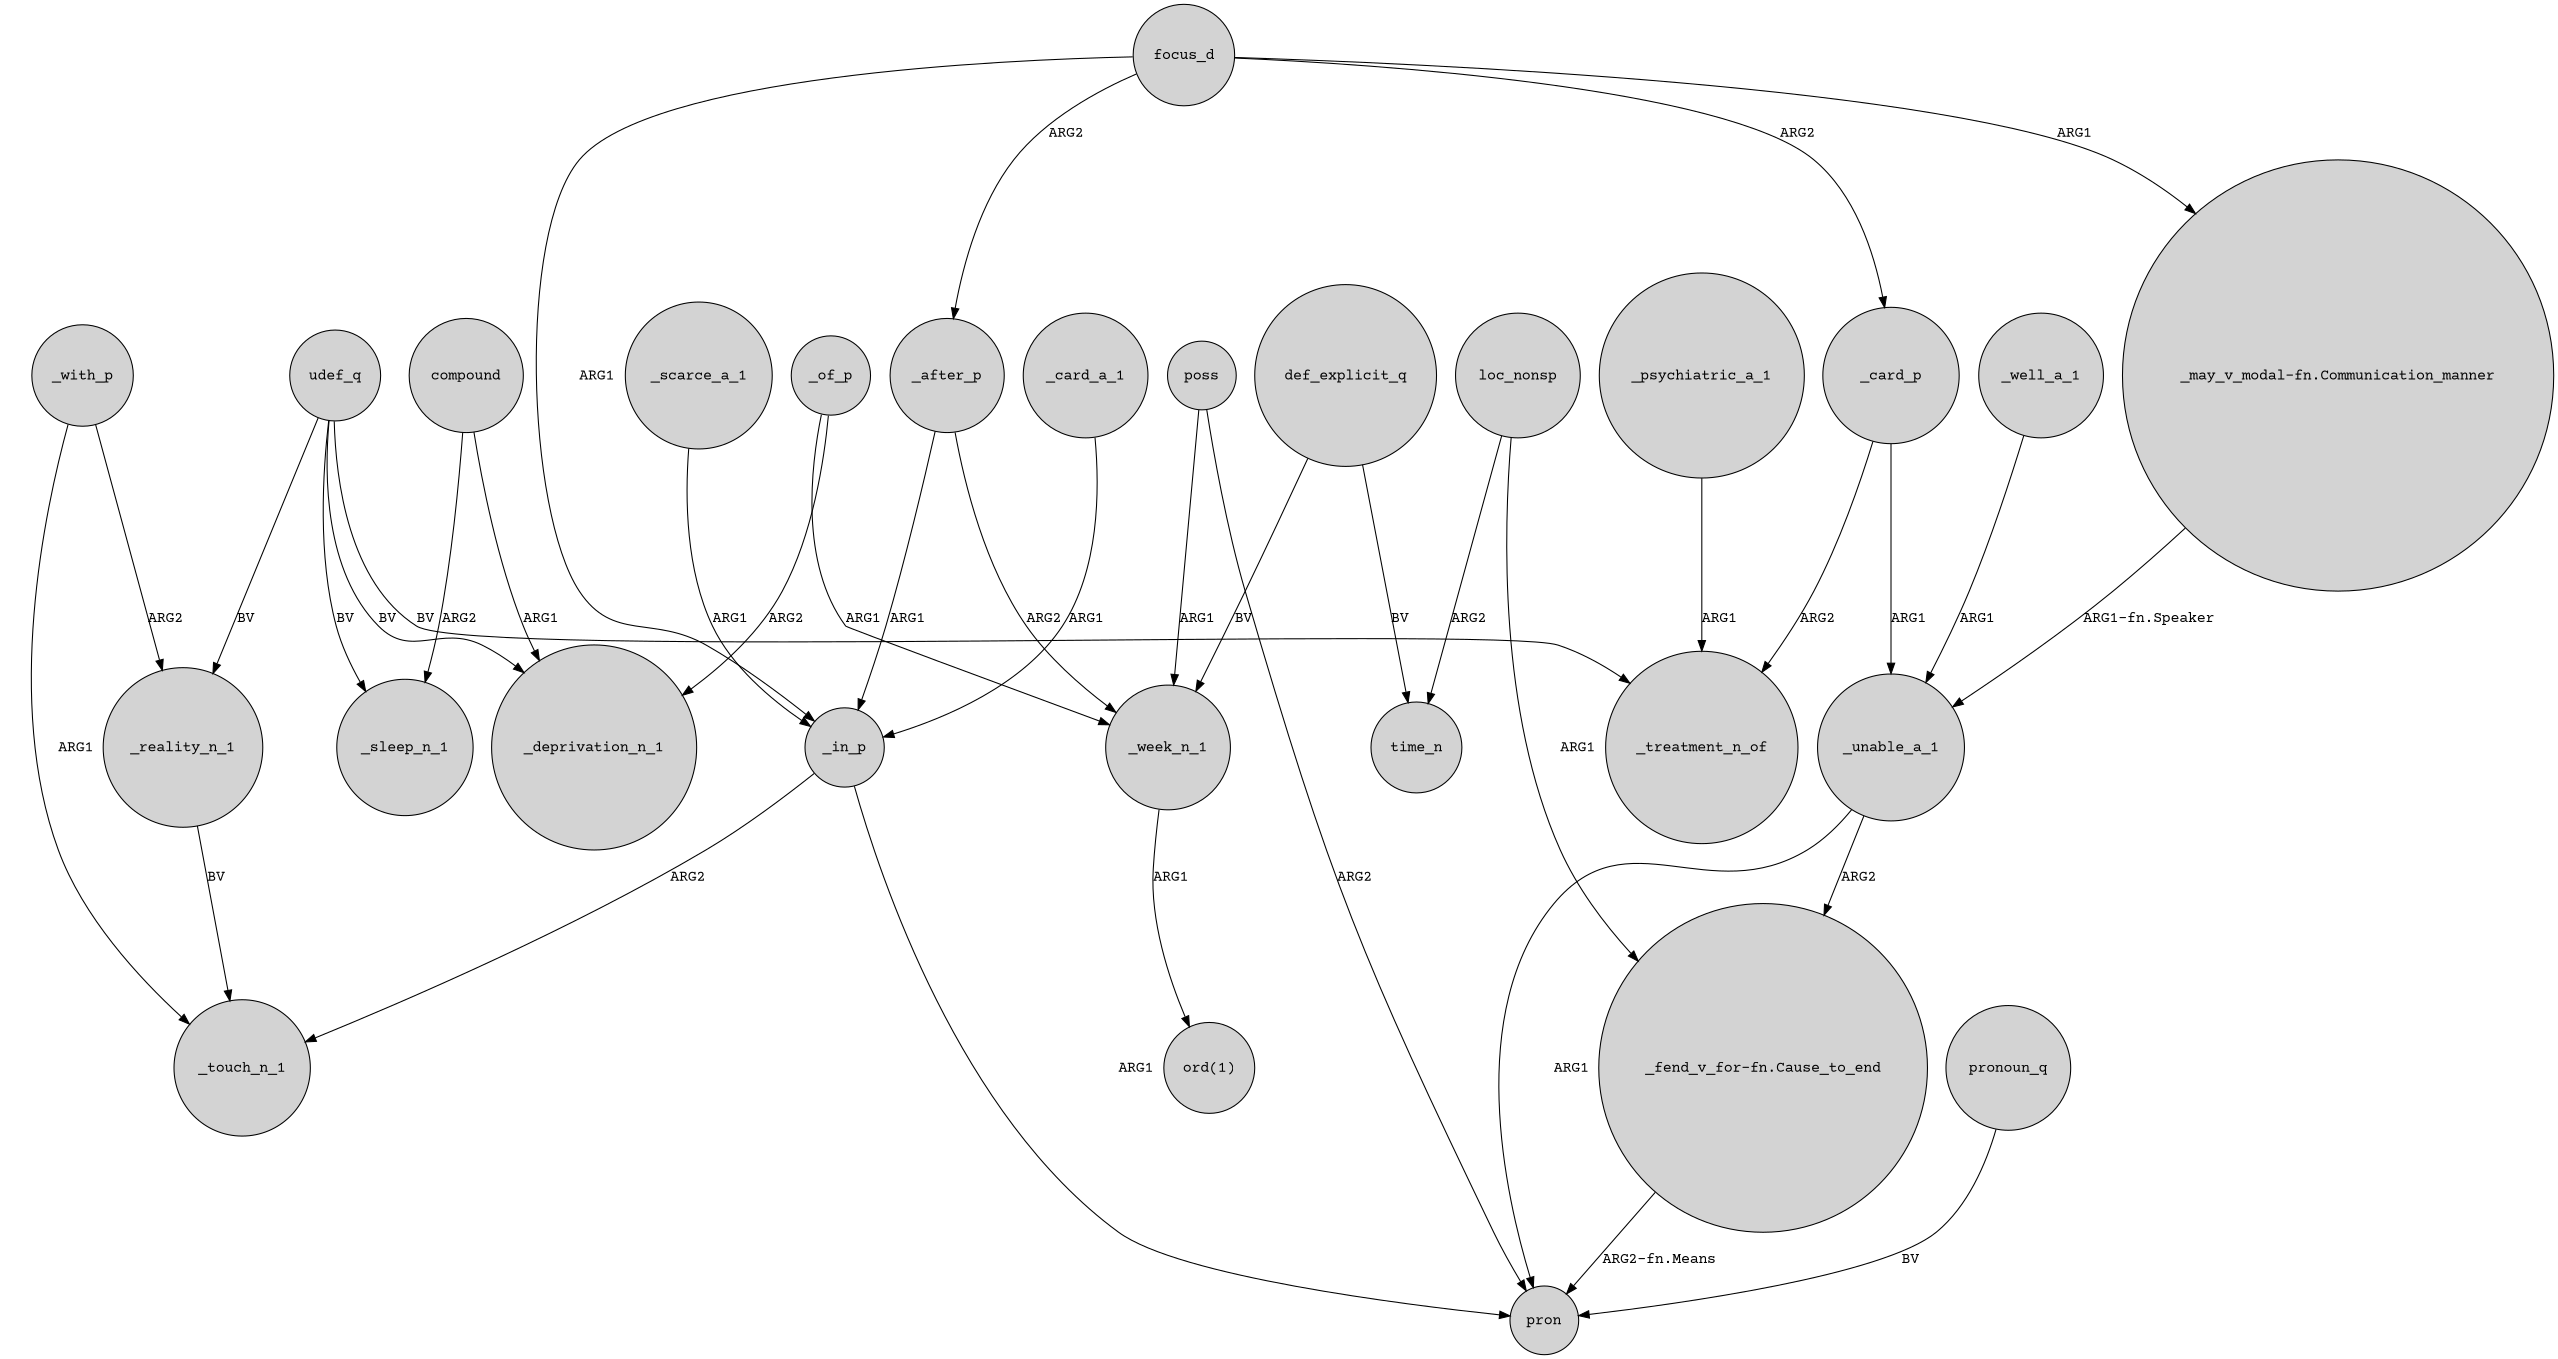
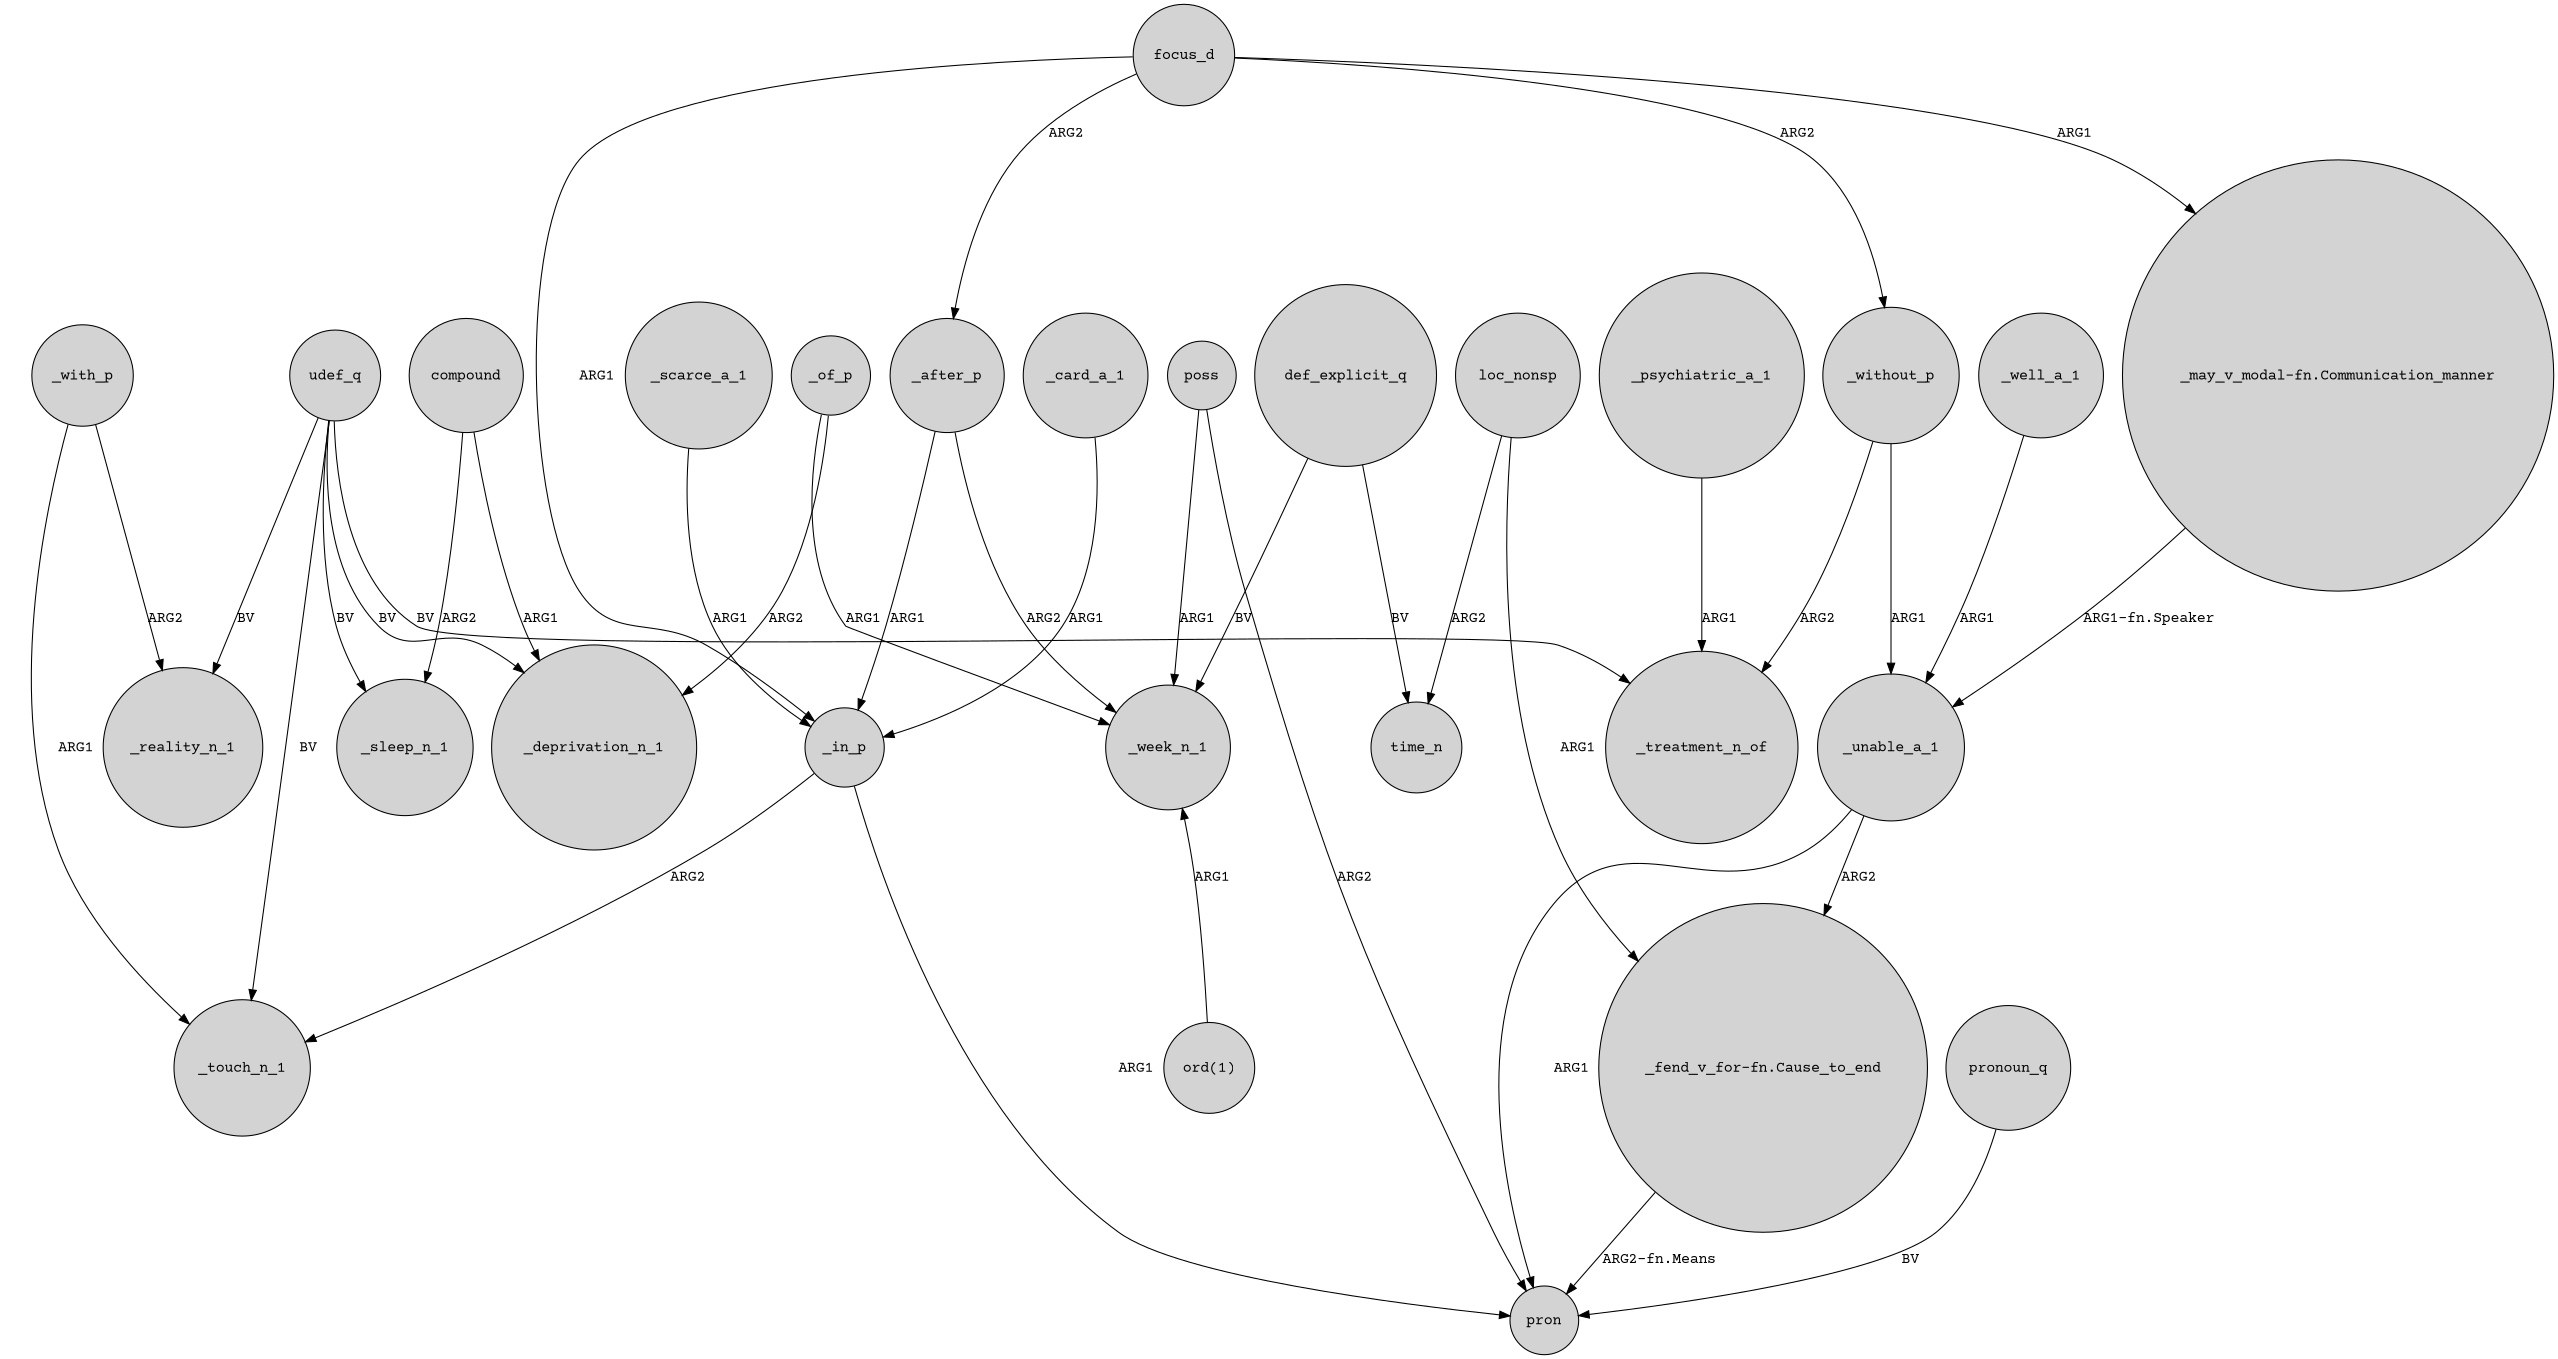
  digraph {
    fontname="Courier Prime"
    node [fontname="Courier Prime" shape=circle style=filled]
    edge [fontname="Courier Prime"]
    udef_q
    _touch_n_1
    _deprivation_n_1
    _reality_n_1
    _sleep_n_1
    _treatment_n_of
    _with_p
    def_explicit_q
    _week_n_1
    time_n
-   _without_p [label=_card_p]
+   _without_p
    _unable_a_1
    pron
    "_fend_v_for-fn.Cause_to_end"
    _of_p
    _after_p
    _in_p
    _scarce_a_1
    focus_d
    "_may_v_modal-fn.Communication_manner"
    pronoun_q
    poss
    compound
    _well_a_1
    n25 [label=_card_a_1]
    _psychiatric_a_1
    loc_nonsp
    "ord(1)"
-   _reality_n_1 -> _touch_n_1 [label=BV]
+   udef_q -> _touch_n_1 [label=BV]
    udef_q -> _deprivation_n_1 [label=BV]
    udef_q -> _reality_n_1 [label=BV]
    udef_q -> _sleep_n_1 [label=BV]
    udef_q -> _treatment_n_of [label=BV]
    _with_p -> _touch_n_1 [label=ARG1]
    _with_p -> _reality_n_1 [label=ARG2]
    def_explicit_q -> _week_n_1 [label=BV]
    def_explicit_q -> time_n [label=BV]
    _without_p -> _treatment_n_of [label=ARG2]
    _without_p -> _unable_a_1 [label=ARG1]
    _unable_a_1 -> pron [label=ARG1]
    _unable_a_1 -> "_fend_v_for-fn.Cause_to_end" [label=ARG2]
    "_fend_v_for-fn.Cause_to_end" -> pron [label="ARG2-fn.Means"]
    _of_p -> _deprivation_n_1 [label=ARG2]
    _of_p -> _week_n_1 [label=ARG1]
    _after_p -> _week_n_1 [label=ARG2]
    _after_p -> _in_p [label=ARG1]
    _in_p -> _touch_n_1 [label=ARG2]
    _in_p -> pron [label=ARG1]
    _scarce_a_1 -> _in_p [label=ARG1]
    focus_d -> _without_p [label=ARG2]
    focus_d -> _after_p [label=ARG2]
    focus_d -> _in_p [label=ARG1]
    focus_d -> "_may_v_modal-fn.Communication_manner" [label=ARG1]
    "_may_v_modal-fn.Communication_manner" -> _unable_a_1 [label="ARG1-fn.Speaker"]
    pronoun_q -> pron [label=BV]
    poss -> _week_n_1 [label=ARG1]
    poss -> pron [label=ARG2]
    compound -> _deprivation_n_1 [label=ARG1]
    compound -> _sleep_n_1 [label=ARG2]
    _well_a_1 -> _unable_a_1 [label=ARG1]
    n25 -> _in_p [label=ARG1]
    _psychiatric_a_1 -> _treatment_n_of [label=ARG1]
    loc_nonsp -> time_n [label=ARG2]
    loc_nonsp -> "_fend_v_for-fn.Cause_to_end" [label=ARG1]
-   _week_n_1 -> "ord(1)" [label=ARG1]
+   "ord(1)" -> _week_n_1 [label=ARG1]
  }
